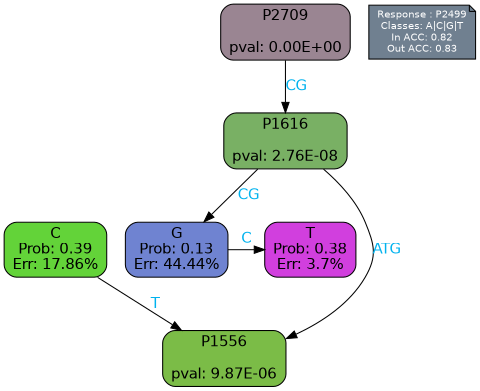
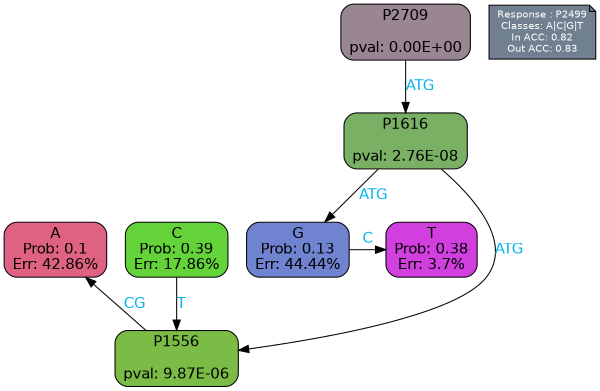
  digraph {
    ranksep=equally
    splines=polylines
    node [color=black fontname=helvetica shape=box style="filled, rounded"]
    edge [fontcolor=deepskyblue2 fontname=helvetica]
+   n1 [fillcolor="#df6282" label="A\nProb: 0.1\nErr: 42.86%"]
    n2 [fillcolor="#63d339" label="C\nProb: 0.39\nErr: 17.86%"]
    n3 [fillcolor="#6f83d1" label="G\nProb: 0.13\nErr: 44.44%"]
    n4 [fillcolor="#d13fde" label="T\nProb: 0.38\nErr: 3.7%"]
    n5 [align=left fillcolor=slategray fontcolor=white fontsize=10 label="Response : P2499\nClasses: A|C|G|T\nIn ACC: 0.82\nOut ACC: 0.83\n" shape=note style=filled]
    n6 [fillcolor="#9a8592" label="P2709\n\npval: 0.00E+00"]
    n7 [fillcolor="#7bbc47" label="P1556\n\npval: 9.87E-06"]
    n8 [fillcolor="#79b064" label="P1616\n\npval: 2.76E-08"]
    subgraph sub_1 {
      rank=same
+     n1
      n2
      n3
      n4
    }
    subgraph sub_2 {
      rank=same
      n5
      n6
    }
    n2 -> n7 [label=T]
    n3 -> n4 [label=C]
-   n6 -> n8 [label=CG]
-   n8 -> n3 [label=CG]
+   n6 -> n8 [label=ATG]
+   n7 -> n1 [label=CG]
+   n8 -> n3 [label=ATG]
    n8 -> n7 [label=ATG]
  }
